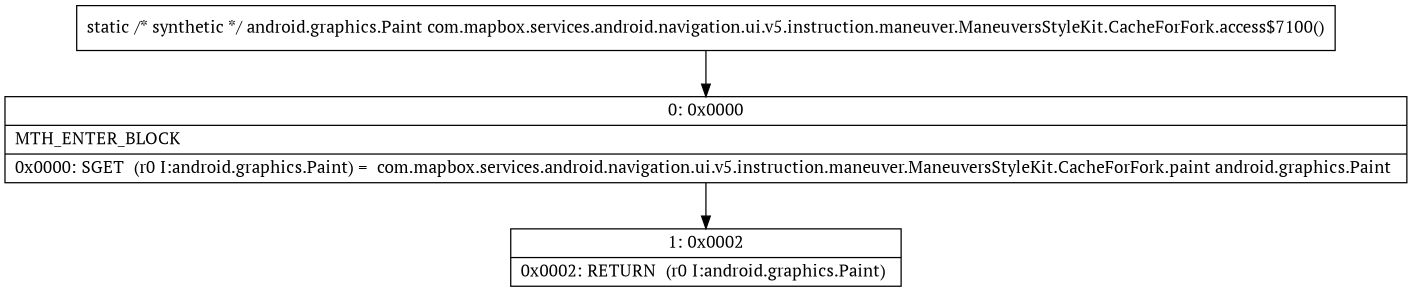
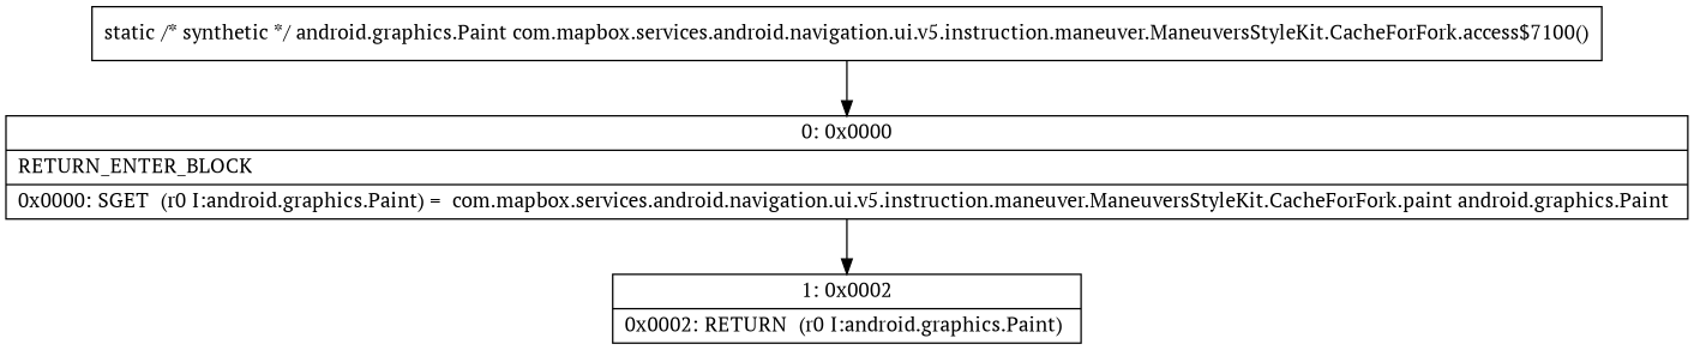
  digraph {
    fontname="PT Serif"
    node [shape=record fontname="PT Serif"]
    edge [fontname="PT Serif"]
-   n1 [label="{0\:\ 0x0000|MTH_ENTER_BLOCK\l|0x0000: SGET  (r0 I:android.graphics.Paint) =  com.mapbox.services.android.navigation.ui.v5.instruction.maneuver.ManeuversStyleKit.CacheForFork.paint android.graphics.Paint \l}"]
+   n1 [label="{0\:\ 0x0000|RETURN_ENTER_BLOCK\l|0x0000: SGET  (r0 I:android.graphics.Paint) =  com.mapbox.services.android.navigation.ui.v5.instruction.maneuver.ManeuversStyleKit.CacheForFork.paint android.graphics.Paint \l}"]
    n2 [label="{1\:\ 0x0002|0x0002: RETURN  (r0 I:android.graphics.Paint) \l}"]
    n3 [label="{static \/* synthetic *\/ android.graphics.Paint com.mapbox.services.android.navigation.ui.v5.instruction.maneuver.ManeuversStyleKit.CacheForFork.access$7100() }"]
    n1 -> n2
    n3 -> n1
  }
